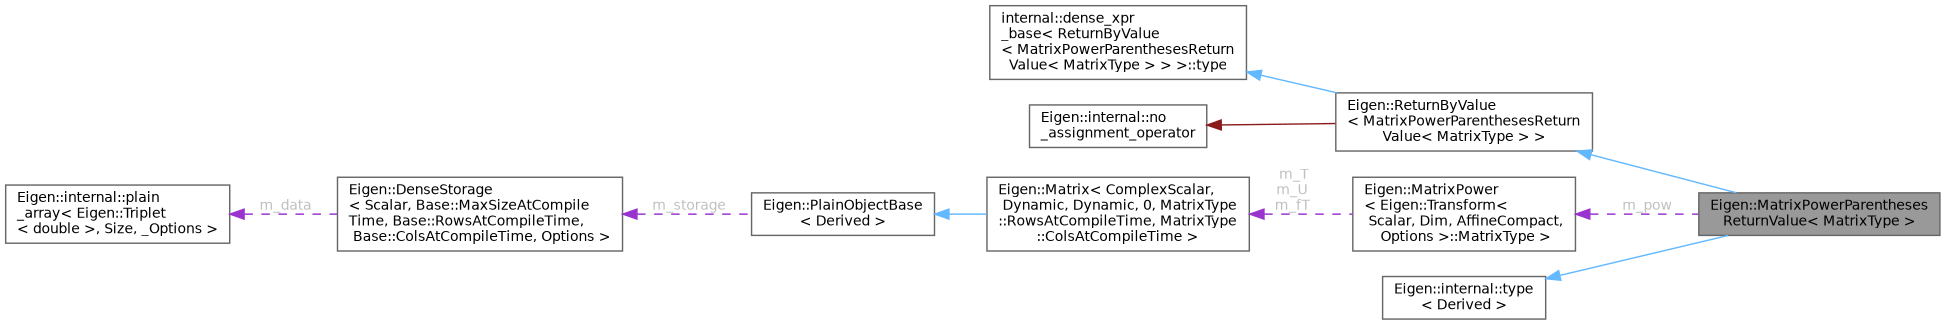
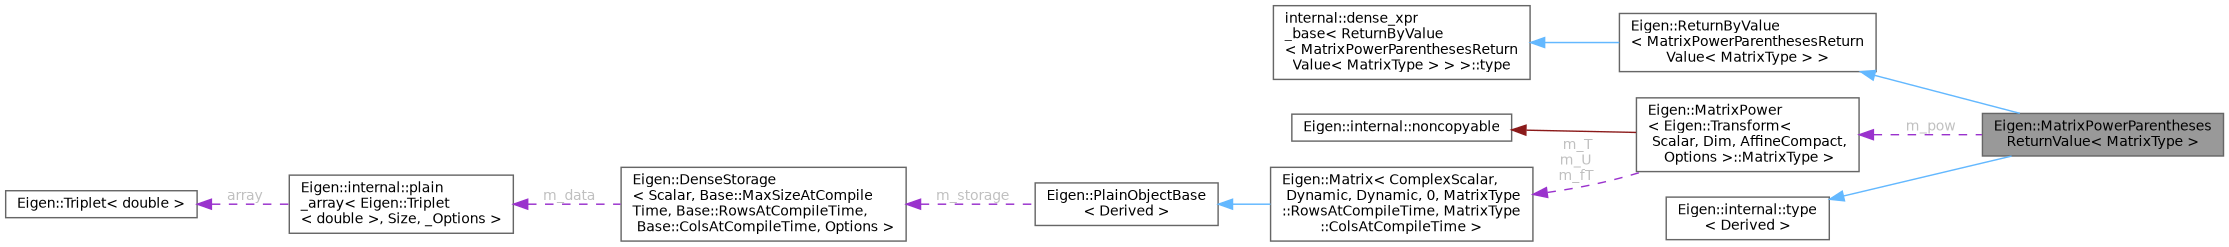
  digraph {
    rankdir=LR
    node [color=gray40 fillcolor=white fontname=Helvetica fontsize=10 shape=box style=filled]
    edge [color=darkorchid3 dir=back fontname=Helvetica fontsize=10 labelfontname=Helvetica labelfontsize=10 style=solid]
    n1 [fillcolor=grey60 fontcolor=black height=0.2 label="Eigen::MatrixPowerParentheses\lReturnValue\< MatrixType \>" width=0.4]
    n2 [height=0.2 label="Eigen::ReturnByValue\l\< MatrixPowerParenthesesReturn\lValue\< MatrixType \> \>" width=0.4]
    n3 [height=0.2 label="internal::dense_xpr\l_base\< ReturnByValue\l\< MatrixPowerParenthesesReturn\lValue\< MatrixType \> \> \>::type" width=0.4]
-   n4 [height=0.2 label="Eigen::internal::no\l_assignment_operator" width=0.4]
    n5 [height=0.2 label="Eigen::MatrixPower\l\< Eigen::Transform\<\l Scalar, Dim, AffineCompact,\l Options \>::MatrixType \>" width=0.4]
+   n6 [height=0.2 label="Eigen::internal::noncopyable" width=0.4]
    n7 [height=0.2 label="Eigen::Matrix\< ComplexScalar,\l Dynamic, Dynamic, 0, MatrixType\l::RowsAtCompileTime, MatrixType\l::ColsAtCompileTime \>" width=0.4]
    n8 [height=0.2 label="Eigen::PlainObjectBase\l\< Derived \>" width=0.4]
    n9 [height=0.2 label="Eigen::internal::type\l\< Derived \>" width=0.4]
    n10 [height=0.2 label="Eigen::DenseStorage\l\< Scalar, Base::MaxSizeAtCompile\lTime, Base::RowsAtCompileTime,\l Base::ColsAtCompileTime, Options \>" width=0.4]
    n11 [height=0.2 label="Eigen::internal::plain\l_array\< Eigen::Triplet\l\< double \>, Size, _Options \>" width=0.4]
+   n12 [height=0.2 label="Eigen::Triplet\< double \>" width=0.4]
    n2 -> n1 [color=steelblue1]
    n3 -> n2 [color=steelblue1]
-   n4 -> n2 [color=firebrick4]
    n5 -> n1 [fontcolor=grey label=" m_pow" style=dashed]
+   n6 -> n5 [color=firebrick4]
    n7 -> n5 [fontcolor=grey label=" m_T\nm_U\nm_fT" style=dashed]
    n8 -> n7 [color=steelblue1]
    n9 -> n1 [color=steelblue1]
    n10 -> n8 [fontcolor=grey label=" m_storage" style=dashed]
    n11 -> n10 [fontcolor=grey label=" m_data" style=dashed]
+   n12 -> n11 [fontcolor=grey label=" array" style=dashed]
  }
